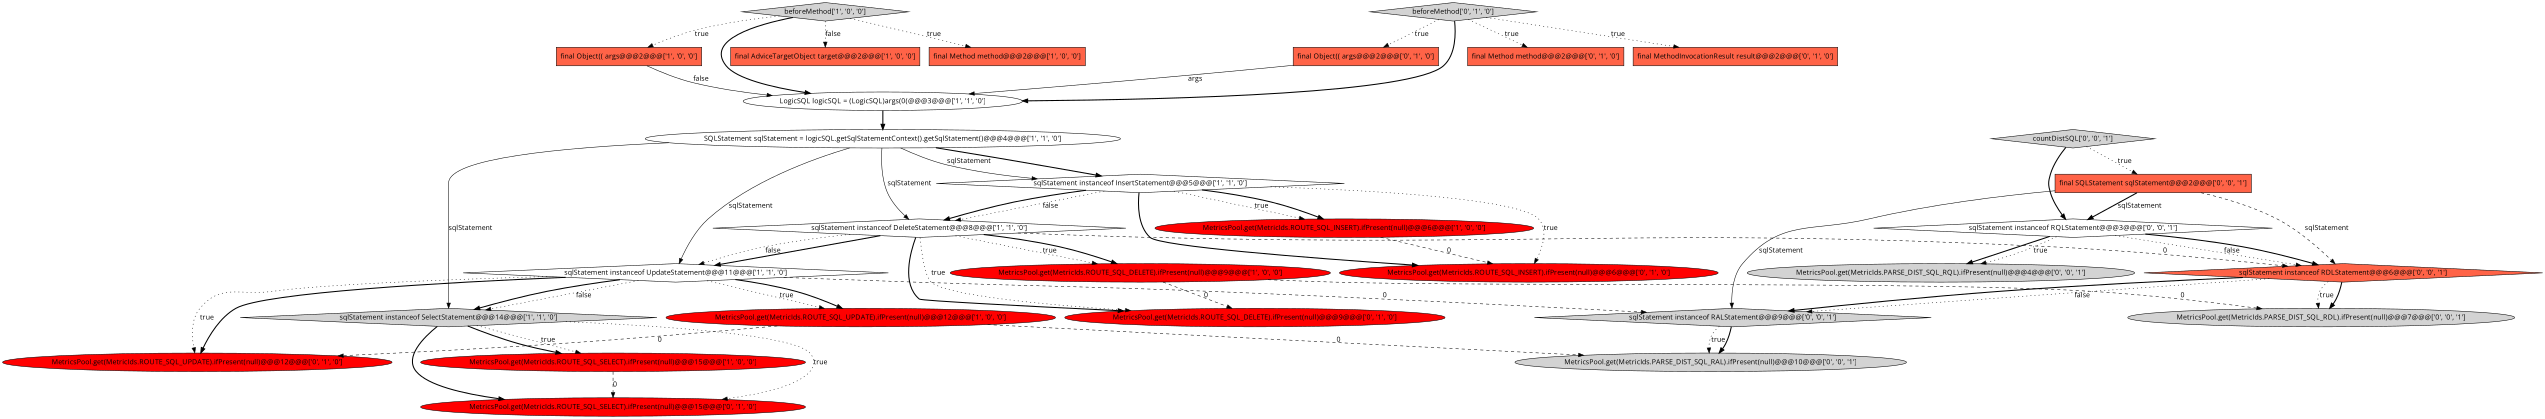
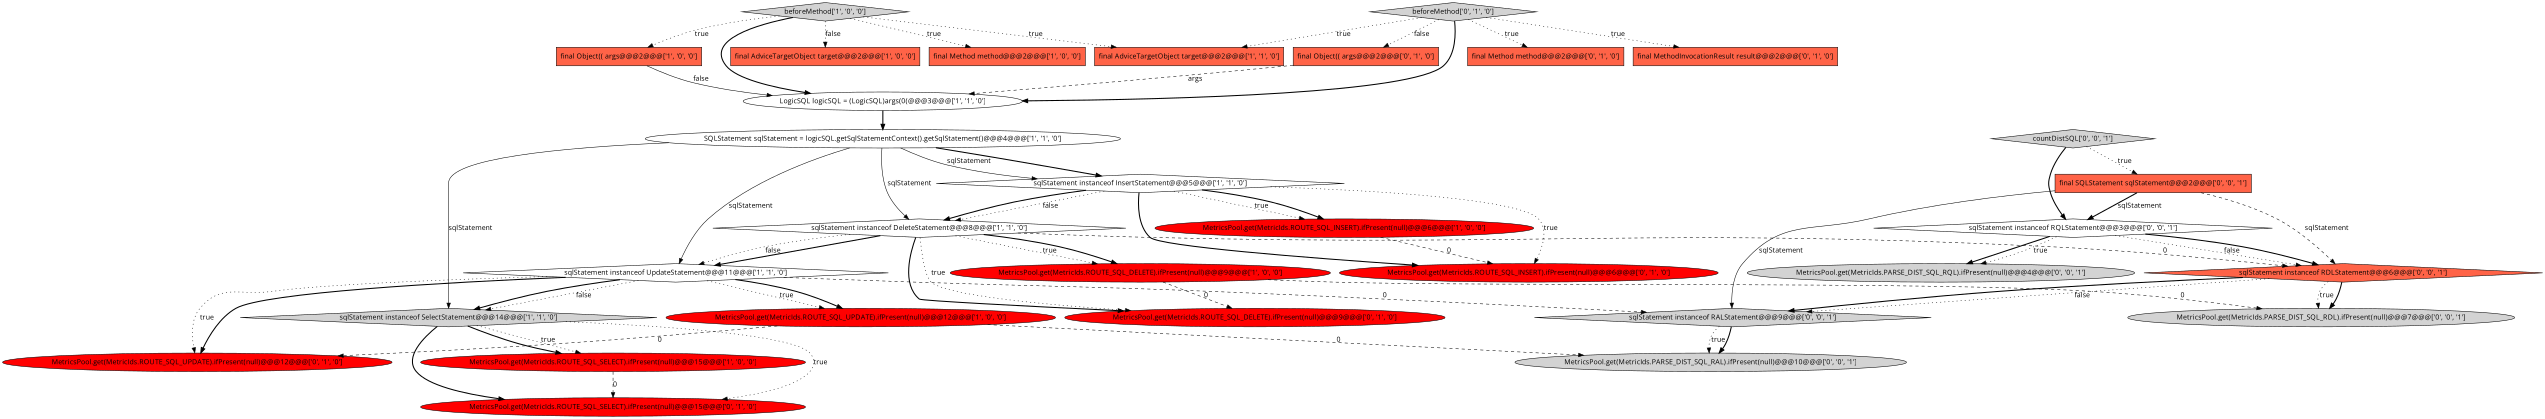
  digraph {
    fontname="Open Sans"
    node [fillcolor=tomato fontname="Open Sans" shape=ellipse style=filled]
    edge [fontname="Open Sans" style=dotted]
    n1 [fillcolor=white label="sqlStatement instanceof UpdateStatement@@@11@@@['1', '1', '0']" shape=diamond]
    n2 [fillcolor=red label="MetricsPool.get(MetricIds.ROUTE_SQL_UPDATE).ifPresent(null)@@@12@@@['0', '1', '0']"]
    n3 [fillcolor=lightgray label="sqlStatement instanceof SelectStatement@@@14@@@['1', '1', '0']" shape=diamond]
    n4 [fillcolor=red label="MetricsPool.get(MetricIds.ROUTE_SQL_UPDATE).ifPresent(null)@@@12@@@['1', '0', '0']"]
    n5 [fillcolor=lightgray label="sqlStatement instanceof RALStatement@@@9@@@['0', '0', '1']" shape=diamond]
    n6 [fillcolor=red label="MetricsPool.get(MetricIds.ROUTE_SQL_SELECT).ifPresent(null)@@@15@@@['0', '1', '0']"]
    n7 [fillcolor=red label="MetricsPool.get(MetricIds.ROUTE_SQL_SELECT).ifPresent(null)@@@15@@@['1', '0', '0']"]
    n8 [fillcolor=lightgray label="MetricsPool.get(MetricIds.PARSE_DIST_SQL_RAL).ifPresent(null)@@@10@@@['0', '0', '1']"]
    n9 [label="final SQLStatement sqlStatement@@@2@@@['0', '0', '1']" shape=box]
    n10 [fillcolor=white label="sqlStatement instanceof RQLStatement@@@3@@@['0', '0', '1']" shape=diamond]
    n11 [label="sqlStatement instanceof RDLStatement@@@6@@@['0', '0', '1']" shape=diamond]
    n12 [fillcolor=lightgray label="MetricsPool.get(MetricIds.PARSE_DIST_SQL_RQL).ifPresent(null)@@@4@@@['0', '0', '1']"]
    n13 [fillcolor=lightgray label="MetricsPool.get(MetricIds.PARSE_DIST_SQL_RDL).ifPresent(null)@@@7@@@['0', '0', '1']"]
    n14 [label="final Object(( args@@@2@@@['1', '0', '0']" shape=box]
    n15 [fillcolor=white label="LogicSQL logicSQL = (LogicSQL)args(0(@@@3@@@['1', '1', '0']"]
    n16 [fillcolor=white label="SQLStatement sqlStatement = logicSQL.getSqlStatementContext().getSqlStatement()@@@4@@@['1', '1', '0']"]
    n17 [label="final Method method@@@2@@@['0', '1', '0']" shape=box]
    n18 [fillcolor=lightgray label="countDistSQL['0', '0', '1']" shape=diamond]
    n19 [fillcolor=red label="MetricsPool.get(MetricIds.ROUTE_SQL_DELETE).ifPresent(null)@@@9@@@['1', '0', '0']"]
    n20 [fillcolor=red label="MetricsPool.get(MetricIds.ROUTE_SQL_DELETE).ifPresent(null)@@@9@@@['0', '1', '0']"]
    n21 [fillcolor=white label="sqlStatement instanceof DeleteStatement@@@8@@@['1', '1', '0']" shape=diamond]
    n22 [fillcolor=white label="sqlStatement instanceof InsertStatement@@@5@@@['1', '1', '0']" shape=diamond]
    n23 [fillcolor=red label="MetricsPool.get(MetricIds.ROUTE_SQL_INSERT).ifPresent(null)@@@6@@@['0', '1', '0']"]
    n24 [fillcolor=red label="MetricsPool.get(MetricIds.ROUTE_SQL_INSERT).ifPresent(null)@@@6@@@['1', '0', '0']"]
    n25 [fillcolor=lightgray label="beforeMethod['1', '0', '0']" shape=diamond]
    n26 [label="final AdviceTargetObject target@@@2@@@['1', '0', '0']" shape=box]
+   n27 [label="final AdviceTargetObject target@@@2@@@['1', '1', '0']" shape=box]
    n28 [label="final Method method@@@2@@@['1', '0', '0']" shape=box]
    n29 [label="final MethodInvocationResult result@@@2@@@['0', '1', '0']" shape=box]
    n30 [label="final Object(( args@@@2@@@['0', '1', '0']" shape=box]
    n31 [fillcolor=lightgray label="beforeMethod['0', '1', '0']" shape=diamond]
    n1 -> n2 [style=bold]
    n1 -> n2 [label=true]
    n1 -> n3 [label=false]
    n1 -> n3 [style=bold]
    n1 -> n4 [label=true]
    n1 -> n4 [style=bold]
    n1 -> n5 [label=0 style=dashed]
    n3 -> n6 [label=true]
    n3 -> n6 [style=bold]
    n3 -> n7 [label=true]
    n3 -> n7 [style=bold]
    n4 -> n2 [label=0 style=dashed]
    n4 -> n8 [label=0 style=dashed]
    n5 -> n8 [label=true]
    n5 -> n8 [style=bold]
    n7 -> n6 [label=0 style=dashed]
    n9 -> n5 [label=sqlStatement style=solid]
    n9 -> n10 [label=sqlStatement style=bold]
    n9 -> n11 [label=sqlStatement style=dashed]
    n10 -> n11 [label=false]
    n10 -> n11 [style=bold]
    n10 -> n12 [style=bold]
    n10 -> n12 [label=true]
    n11 -> n5 [label=false]
    n11 -> n5 [style=bold]
    n11 -> n13 [style=bold]
    n11 -> n13 [label=true]
    n14 -> n15 [label=false style=solid]
    n15 -> n16 [style=bold]
    n16 -> n1 [label=sqlStatement style=solid]
    n16 -> n3 [label=sqlStatement style=solid]
    n16 -> n21 [label=sqlStatement style=solid]
    n16 -> n22 [style=bold]
    n16 -> n22 [label=sqlStatement style=solid]
    n18 -> n9 [label=true]
    n18 -> n10 [style=bold]
    n19 -> n13 [label=0 style=dashed]
    n19 -> n20 [label=0 style=dashed]
    n21 -> n1 [style=bold]
    n21 -> n1 [label=false]
    n21 -> n11 [label=0 style=dashed]
    n21 -> n19 [label=true]
    n21 -> n19 [style=bold]
    n21 -> n20 [style=bold]
    n21 -> n20 [label=true]
    n22 -> n21 [label=false]
    n22 -> n21 [style=bold]
    n22 -> n23 [label=true]
    n22 -> n23 [style=bold]
    n22 -> n24 [label=true]
    n22 -> n24 [style=bold]
    n24 -> n23 [label=0 style=dashed]
    n25 -> n14 [label=true]
    n25 -> n15 [style=bold]
    n25 -> n26 [label=false]
+   n25 -> n27 [label=true]
    n25 -> n28 [label=true]
-   n30 -> n15 [label=args style=solid]
+   n30 -> n15 [label=args style=dashed]
    n31 -> n15 [style=bold]
    n31 -> n17 [label=true]
+   n31 -> n27 [label=true]
    n31 -> n29 [label=true]
-   n31 -> n30 [label=true]
+   n31 -> n30 [label=false]
  }
